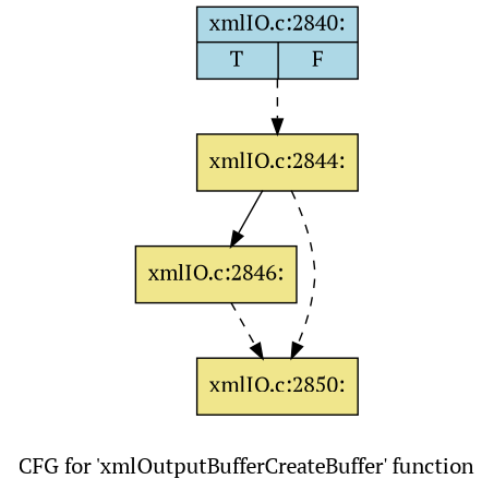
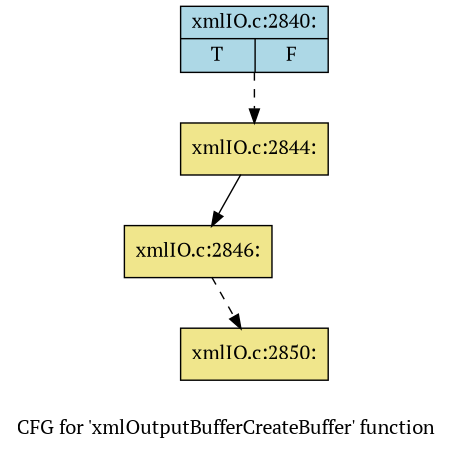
  digraph {
    fontname="PT Serif"
    label="CFG for 'xmlOutputBufferCreateBuffer' function"
    node [fillcolor=khaki fontname="PT Serif" shape=record style=filled]
    edge [fontname="PT Serif" style=dashed]
    n1 [fillcolor=lightblue label="{xmlIO.c:2840:|{<s0>T|<s1>F}}"]
    n2 [label="{xmlIO.c:2844:}"]
    n3 [label="{xmlIO.c:2846:}"]
    n4 [label="{xmlIO.c:2850:}"]
    n1 -> n2
    n2 -> n3 [style=solid]
-   n2 -> n4
    n3 -> n4
  }
